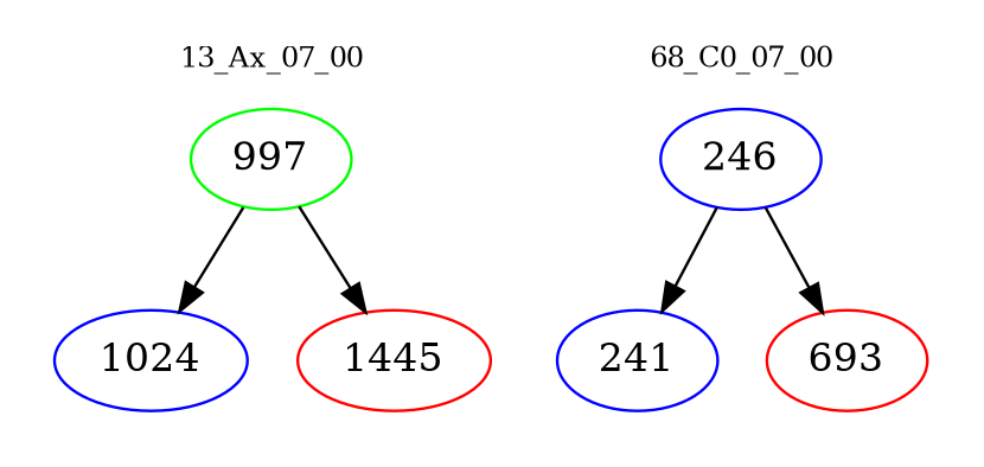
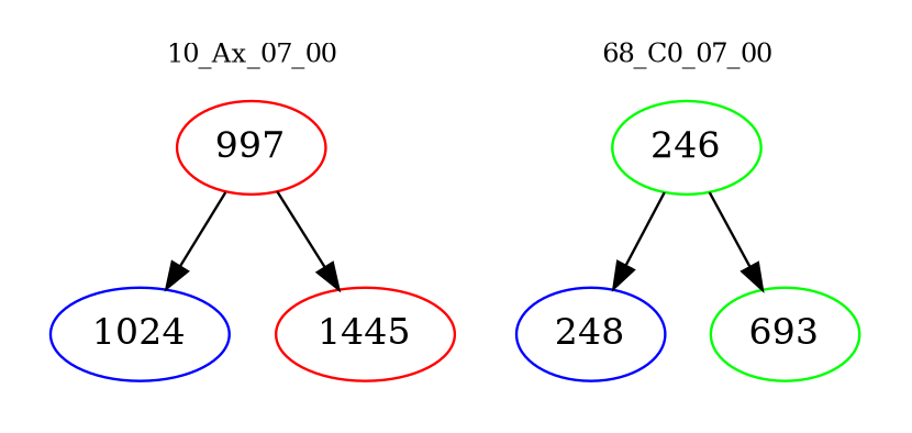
  digraph {
    node [color=green]
    edge [color=black]
-   n1 [label=997]
+   n1 [color=red label=997]
    n2 [color=blue label=1024]
    n3 [color=red label=1445]
-   n4 [color=blue label=246]
-   n5 [color=blue label=241]
-   n6 [color=red label=693]
+   n4 [label=246]
+   n5 [color=blue label=248]
+   n6 [label=693]
    subgraph cluster_1 {
      color=white
      fontsize=10
-     label="13_Ax_07_00"
+     label="10_Ax_07_00"
      n1
      n2
      n3
    }
    subgraph cluster_2 {
      color=white
      fontsize=10
      label="68_C0_07_00"
      n4
      n5
      n6
    }
    n1 -> n2
    n1 -> n3
    n4 -> n5
    n4 -> n6
  }
